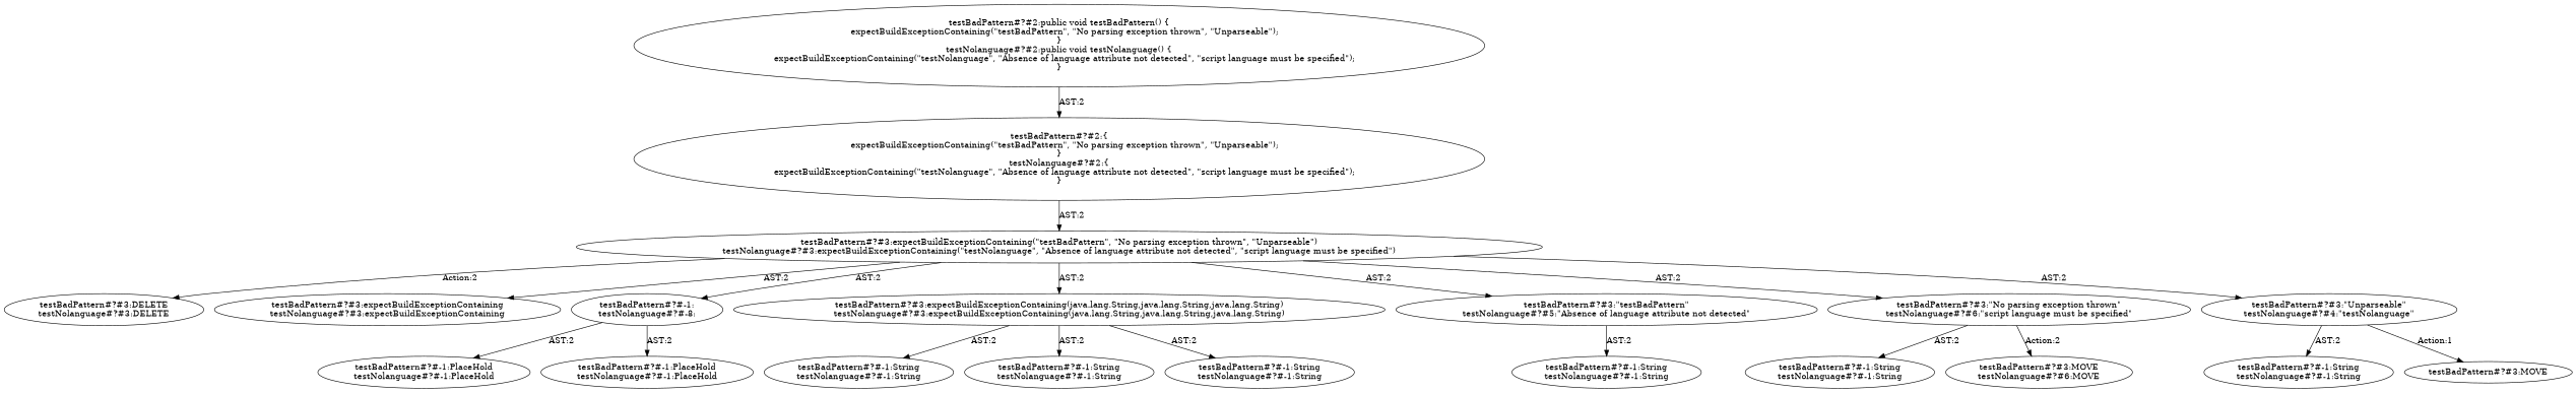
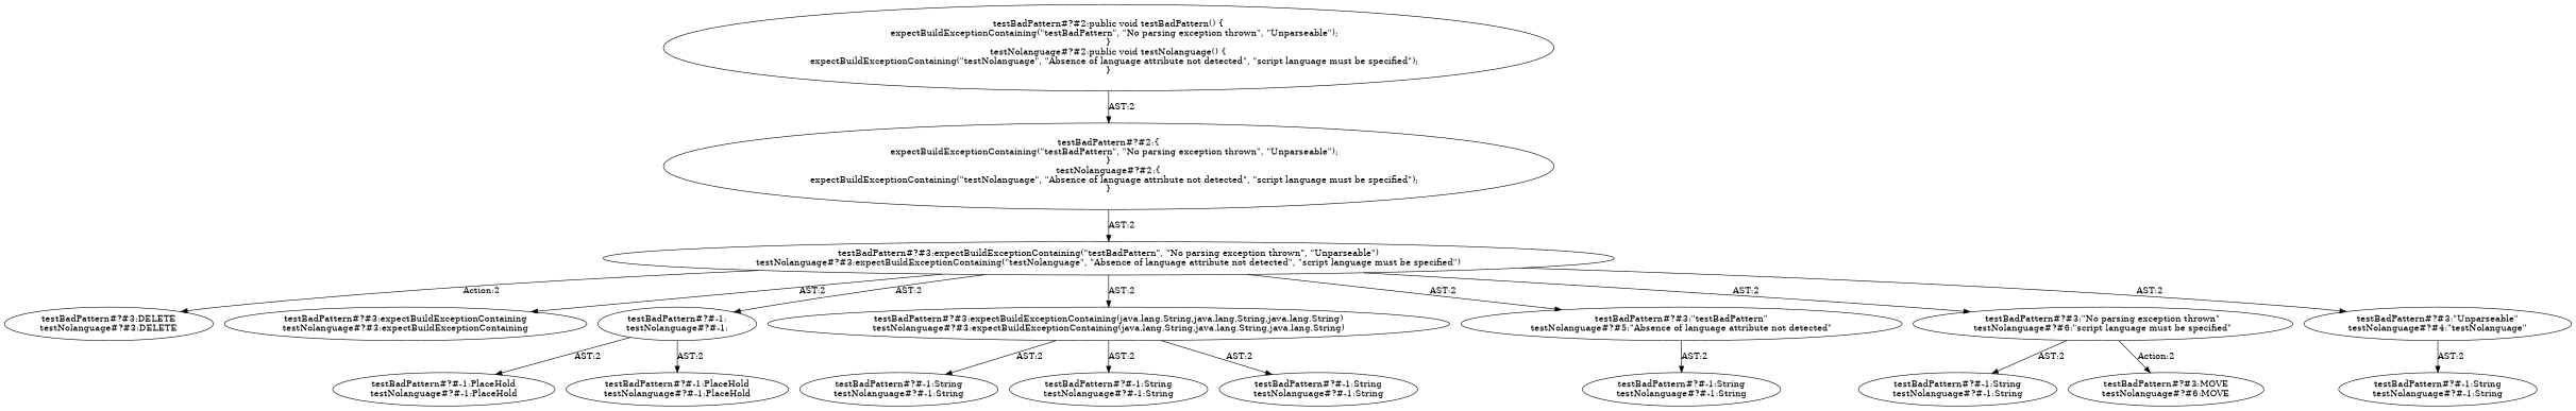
  digraph {
    node [shape=ellipse]
    n1 [label="testBadPattern#?#3:DELETE\ntestNolanguage#?#3:DELETE"]
    n2 [label="testBadPattern#?#3:expectBuildExceptionContaining(\"testBadPattern\", \"No parsing exception thrown\", \"Unparseable\")\ntestNolanguage#?#3:expectBuildExceptionContaining(\"testNolanguage\", \"Absence of language attribute not detected\", \"script language must be specified\")"]
    n3 [label="testBadPattern#?#3:expectBuildExceptionContaining\ntestNolanguage#?#3:expectBuildExceptionContaining"]
-   n4 [label="testBadPattern#?#-1:\ntestNolanguage#?#-8:"]
+   n4 [label="testBadPattern#?#-1:\ntestNolanguage#?#-1:"]
    n5 [label="testBadPattern#?#3:expectBuildExceptionContaining(java.lang.String,java.lang.String,java.lang.String)\ntestNolanguage#?#3:expectBuildExceptionContaining(java.lang.String,java.lang.String,java.lang.String)"]
    n6 [label="testBadPattern#?#3:\"testBadPattern\"\ntestNolanguage#?#5:\"Absence of language attribute not detected\""]
    n7 [label="testBadPattern#?#3:\"No parsing exception thrown\"\ntestNolanguage#?#6:\"script language must be specified\""]
    n8 [label="testBadPattern#?#3:\"Unparseable\"\ntestNolanguage#?#4:\"testNolanguage\""]
    n9 [label="testBadPattern#?#-1:PlaceHold\ntestNolanguage#?#-1:PlaceHold"]
    n10 [label="testBadPattern#?#-1:PlaceHold\ntestNolanguage#?#-1:PlaceHold"]
    n11 [label="testBadPattern#?#-1:String\ntestNolanguage#?#-1:String"]
    n12 [label="testBadPattern#?#-1:String\ntestNolanguage#?#-1:String"]
    n13 [label="testBadPattern#?#-1:String\ntestNolanguage#?#-1:String"]
    n14 [label="testBadPattern#?#-1:String\ntestNolanguage#?#-1:String"]
    n15 [label="testBadPattern#?#-1:String\ntestNolanguage#?#-1:String"]
    n16 [label="testBadPattern#?#3:MOVE\ntestNolanguage#?#6:MOVE"]
    n17 [label="testBadPattern#?#-1:String\ntestNolanguage#?#-1:String"]
-   n18 [label="testBadPattern#?#3:MOVE"]
    n19 [label="testBadPattern#?#2:\{\n    expectBuildExceptionContaining(\"testBadPattern\", \"No parsing exception thrown\", \"Unparseable\");\n\}\ntestNolanguage#?#2:\{\n    expectBuildExceptionContaining(\"testNolanguage\", \"Absence of language attribute not detected\", \"script language must be specified\");\n\}"]
    n20 [label="testBadPattern#?#2:public void testBadPattern() \{\n    expectBuildExceptionContaining(\"testBadPattern\", \"No parsing exception thrown\", \"Unparseable\");\n\}\ntestNolanguage#?#2:public void testNolanguage() \{\n    expectBuildExceptionContaining(\"testNolanguage\", \"Absence of language attribute not detected\", \"script language must be specified\");\n\}"]
    n2 -> n1 [label="Action:2"]
    n2 -> n3 [label="AST:2"]
    n2 -> n4 [label="AST:2"]
    n2 -> n5 [label="AST:2"]
    n2 -> n6 [label="AST:2"]
    n2 -> n7 [label="AST:2"]
    n2 -> n8 [label="AST:2"]
    n4 -> n9 [label="AST:2"]
    n4 -> n10 [label="AST:2"]
    n5 -> n11 [label="AST:2"]
    n5 -> n12 [label="AST:2"]
    n5 -> n13 [label="AST:2"]
    n6 -> n14 [label="AST:2"]
    n7 -> n15 [label="AST:2"]
    n7 -> n16 [label="Action:2"]
    n8 -> n17 [label="AST:2"]
-   n8 -> n18 [label="Action:1"]
    n19 -> n2 [label="AST:2"]
    n20 -> n19 [label="AST:2"]
  }
